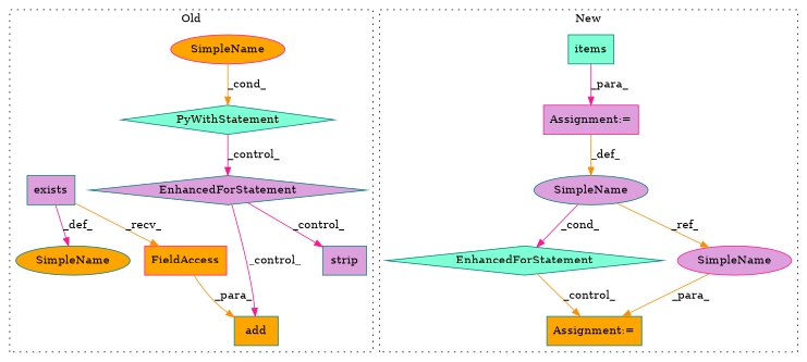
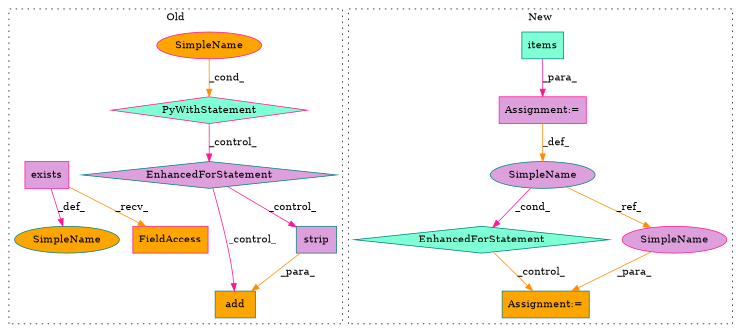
  digraph {
    node [a=32 color=teal fillcolor=plum l=7 shape=box style=filled]
    edge [color=darkorange]
    n1 [fillcolor=orange l="4,1" label=add s="8826,8847"]
    n2 [a=42 fillcolor=orange label=SimpleName shape=ellipse l=""]
    n3 [a=42 color=deeppink fillcolor=orange label=SimpleName shape=ellipse l=""]
-   n4 [a=104 fillcolor=aquamarine l="10,2" label=PyWithStatement s="8632,8676" shape=diamond]
+   n4 [a=104 color=deeppink fillcolor=aquamarine l="10,2" label=PyWithStatement s="8632,8676" shape=diamond]
    n5 [a=70 l="69,2" label=EnhancedForStatement s="8711,8797" shape=diamond]
    n6 [label=strip s=8840]
-   n7 [l="7,1" label=exists s="8591,8617"]
+   n7 [color=deeppink l="7,1" label=exists s="8591,8617"]
    n8 [a=22 color=deeppink fillcolor=orange label=FieldAccess s=8583]
    n9 [fillcolor=aquamarine label=items s=9893]
    n10 [a=7 color=deeppink l="81,2" label="Assignment:=" s="9742,9900"]
    n11 [a=70 fillcolor=aquamarine l="87,2" label=EnhancedForStatement s="9916,10042" shape=diamond]
    n12 [a=7 fillcolor=orange l=25 label="Assignment:=" s=10220]
    n13 [a=42 label=SimpleName s=10007 shape=ellipse]
    n14 [a=42 color=deeppink label=SimpleName s=10229 shape=ellipse]
    subgraph cluster_1 {
      label=Old
      style=dotted
      n1
      n2
      n3
      n4
      n5
      n6
      n7
      n8
    }
    subgraph cluster_2 {
      label=New
      style=dotted
      n9
      n10
      n11
      n12
      n13
      n14
    }
    n3 -> n4 [label=_cond_]
    n4 -> n5 [color=deeppink label=_control_]
    n5 -> n1 [color=deeppink label=_control_]
    n5 -> n6 [color=deeppink label=_control_]
-   n8 -> n1 [label=_para_]
+   n6 -> n1 [label=_para_]
    n7 -> n2 [color=deeppink label=_def_]
    n7 -> n8 [label=_recv_]
    n9 -> n10 [color=deeppink label=_para_]
    n10 -> n13 [label=_def_]
    n11 -> n12 [label=_control_]
    n13 -> n11 [color=deeppink label=_cond_]
    n13 -> n14 [label=_ref_]
    n14 -> n12 [label=_para_]
  }
